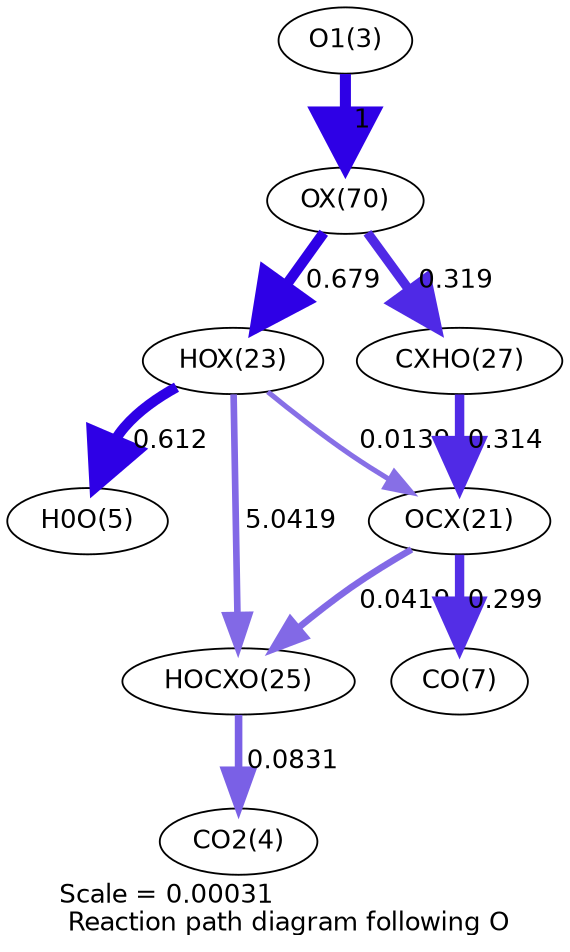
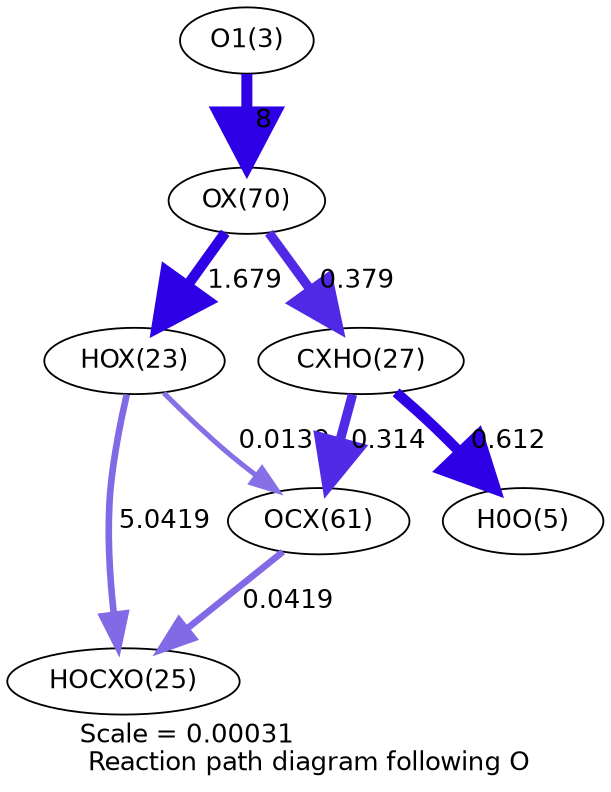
  digraph {
    fontname=Helvetica
    label="Scale = 0.00031\l Reaction path diagram following O"
    node [fontname=Helvetica]
    edge [arrowsize=1.8 color="0.7, 0.542, 0.9" fontname=Helvetica]
    n1 [label="O1(3)"]
    n2 [label="OX(70)"]
    n3 [label="HOX(23)"]
    n4 [label="CXHO(27)"]
    n5 [label="H0O(5)"]
-   n6 [label="OCX(21)"]
+   n6 [label="OCX(61)"]
    n7 [label="HOCXO(25)"]
-   n8 [label="CO(7)"]
-   n9 [label="CO2(4)"]
-   n1 -> n2 [arrowsize=3 color="0.7, 1.5, 0.9" label=" 1" penwidth=6]
-   n2 -> n3 [arrowsize=2.85 color="0.7, 1.18, 0.9" label=" 0.679" penwidth=5.71]
-   n2 -> n4 [arrowsize=2.57 color="0.7, 0.819, 0.9" label=" 0.319" penwidth=5.14]
-   n3 -> n5 [arrowsize=2.81 color="0.7, 1.11, 0.9" label=" 0.612" penwidth=5.63]
+   n1 -> n2 [arrowsize=3 color="0.7, 1.5, 0.9" label=" 8" penwidth=6]
+   n2 -> n3 [arrowsize=2.85 color="0.7, 1.18, 0.9" label=" 1.679" penwidth=5.71]
+   n2 -> n4 [arrowsize=2.57 color="0.7, 0.819, 0.9" label=" 0.379" penwidth=5.14]
+   n4 -> n5 [arrowsize=2.81 color="0.7, 1.11, 0.9" label=" 0.612" penwidth=5.63]
    n3 -> n6 [arrowsize=1.39 color="0.7, 0.514, 0.9" label=" 0.0139" penwidth=2.77]
    n3 -> n7 [label=" 5.0419" penwidth=3.61]
    n4 -> n6 [arrowsize=2.56 color="0.7, 0.814, 0.9" label=" 0.314" penwidth=5.13]
    n6 -> n7 [label=" 0.0419" penwidth=3.6]
-   n6 -> n8 [arrowsize=2.54 color="0.7, 0.799, 0.9" label=" 0.299" penwidth=5.09]
-   n7 -> n9 [arrowsize=2.06 color="0.7, 0.583, 0.9" label=" 0.0831" penwidth=4.12]
  }
